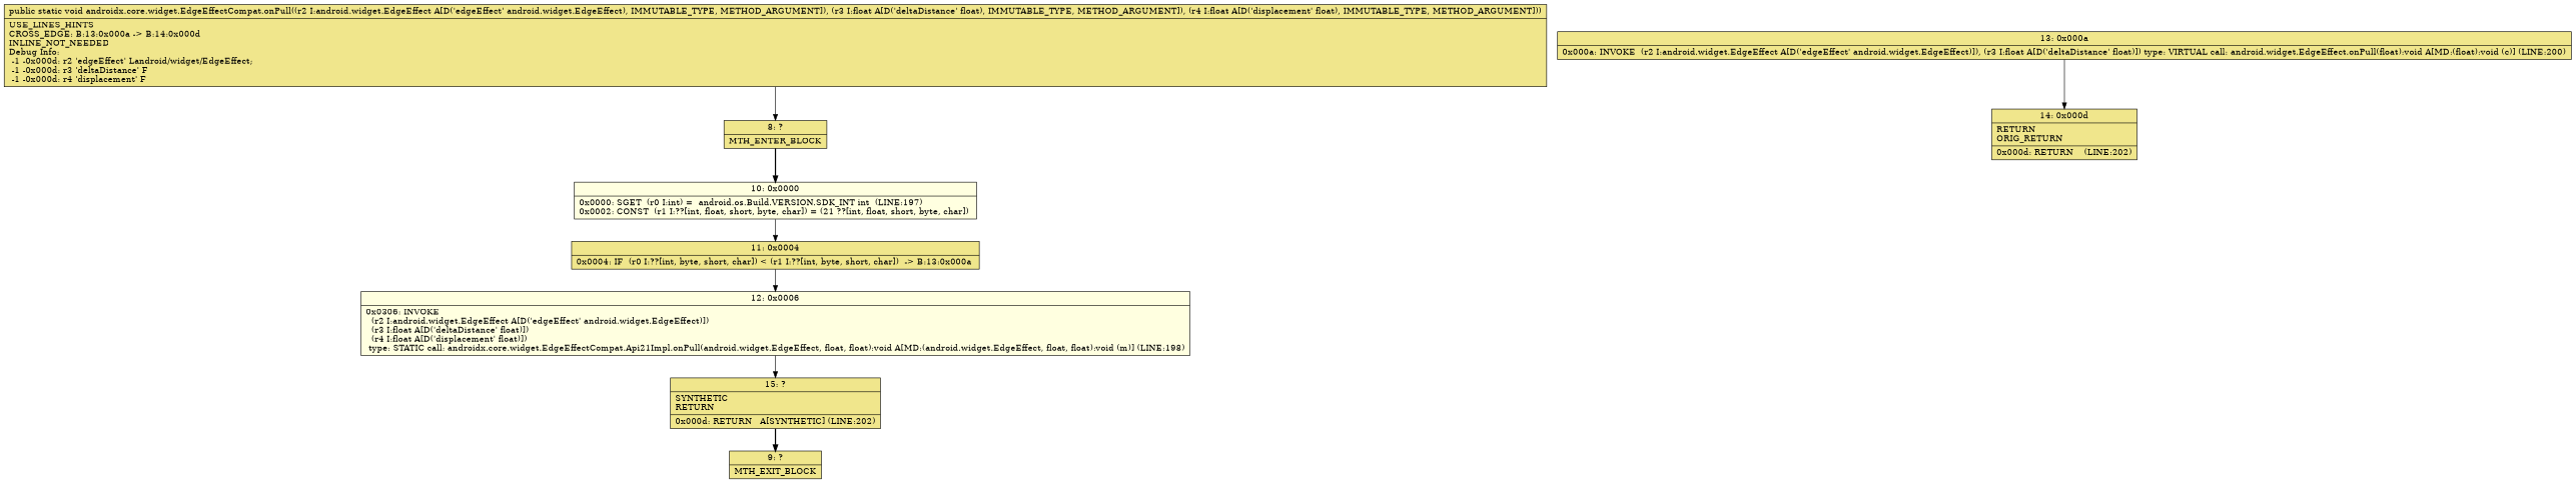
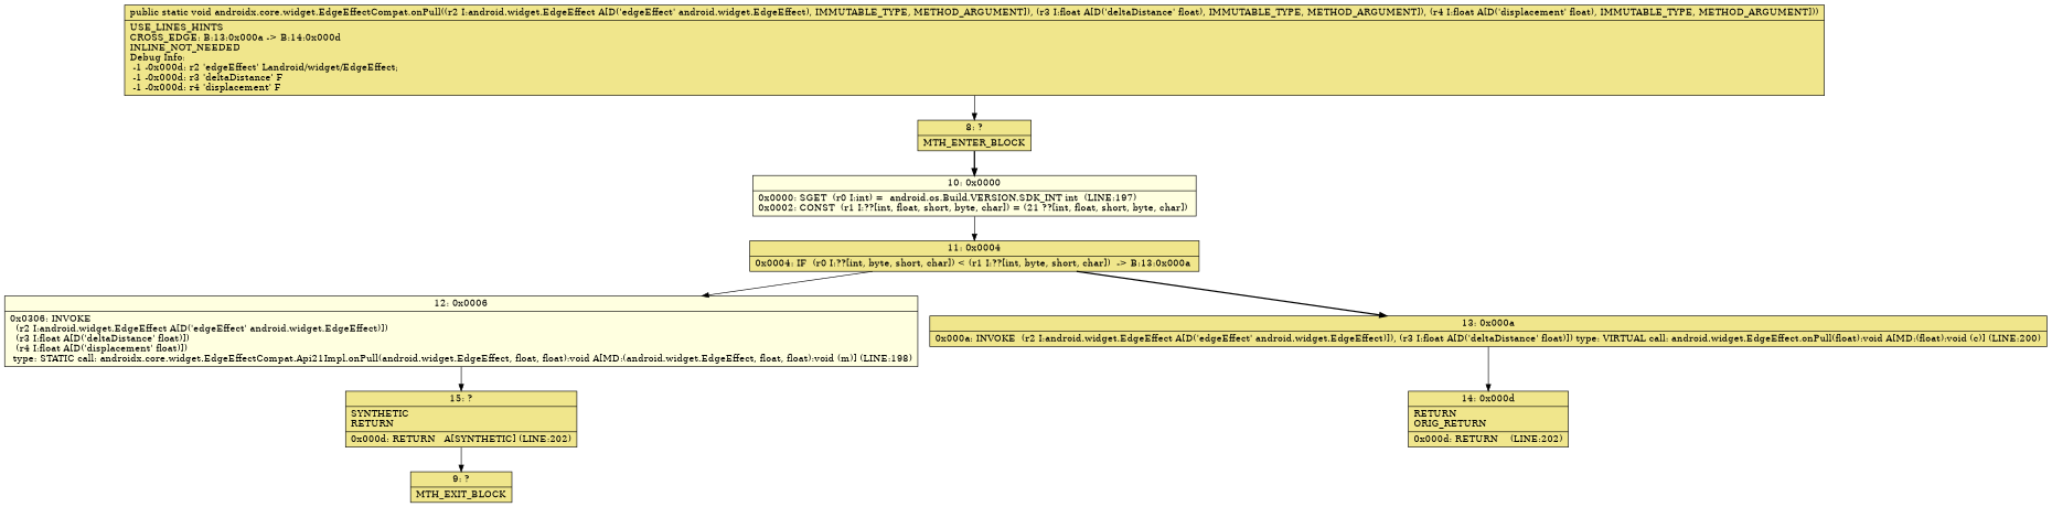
  digraph {
    node [fillcolor=khaki shape=record style=filled]
    edge [style=solid]
    n1 [label="{8\:\ ?|MTH_ENTER_BLOCK\l}"]
    n2 [fillcolor=lightyellow label="{10\:\ 0x0000|0x0000: SGET  (r0 I:int) =  android.os.Build.VERSION.SDK_INT int  (LINE:197)\l0x0002: CONST  (r1 I:??[int, float, short, byte, char]) = (21 ??[int, float, short, byte, char]) \l}"]
    n3 [label="{11\:\ 0x0004|0x0004: IF  (r0 I:??[int, byte, short, char]) \< (r1 I:??[int, byte, short, char])  \-\> B:13:0x000a \l}"]
    n4 [fillcolor=lightyellow label="{12\:\ 0x0006|0x0306: INVOKE  \l  (r2 I:android.widget.EdgeEffect A[D('edgeEffect' android.widget.EdgeEffect)])\l  (r3 I:float A[D('deltaDistance' float)])\l  (r4 I:float A[D('displacement' float)])\l type: STATIC call: androidx.core.widget.EdgeEffectCompat.Api21Impl.onPull(android.widget.EdgeEffect, float, float):void A[MD:(android.widget.EdgeEffect, float, float):void (m)] (LINE:198)\l}"]
    n5 [label="{13\:\ 0x000a|0x000a: INVOKE  (r2 I:android.widget.EdgeEffect A[D('edgeEffect' android.widget.EdgeEffect)]), (r3 I:float A[D('deltaDistance' float)]) type: VIRTUAL call: android.widget.EdgeEffect.onPull(float):void A[MD:(float):void (c)] (LINE:200)\l}"]
    n6 [label="{15\:\ ?|SYNTHETIC\lRETURN\l|0x000d: RETURN   A[SYNTHETIC] (LINE:202)\l}"]
    n7 [label="{14\:\ 0x000d|RETURN\lORIG_RETURN\l|0x000d: RETURN    (LINE:202)\l}"]
    n8 [label="{9\:\ ?|MTH_EXIT_BLOCK\l}"]
    n9 [label="{public static void androidx.core.widget.EdgeEffectCompat.onPull((r2 I:android.widget.EdgeEffect A[D('edgeEffect' android.widget.EdgeEffect), IMMUTABLE_TYPE, METHOD_ARGUMENT]), (r3 I:float A[D('deltaDistance' float), IMMUTABLE_TYPE, METHOD_ARGUMENT]), (r4 I:float A[D('displacement' float), IMMUTABLE_TYPE, METHOD_ARGUMENT]))  | USE_LINES_HINTS\lCROSS_EDGE: B:13:0x000a \-\> B:14:0x000d\lINLINE_NOT_NEEDED\lDebug Info:\l  \-1 \-0x000d: r2 'edgeEffect' Landroid\/widget\/EdgeEffect;\l  \-1 \-0x000d: r3 'deltaDistance' F\l  \-1 \-0x000d: r4 'displacement' F\l}"]
    n1 -> n2 [style=bold]
    n2 -> n3
    n3 -> n4
+   n3 -> n5 [style=bold]
    n4 -> n6
    n5 -> n7
-   n6 -> n8 [style=bold]
+   n6 -> n8
    n9 -> n1
  }
